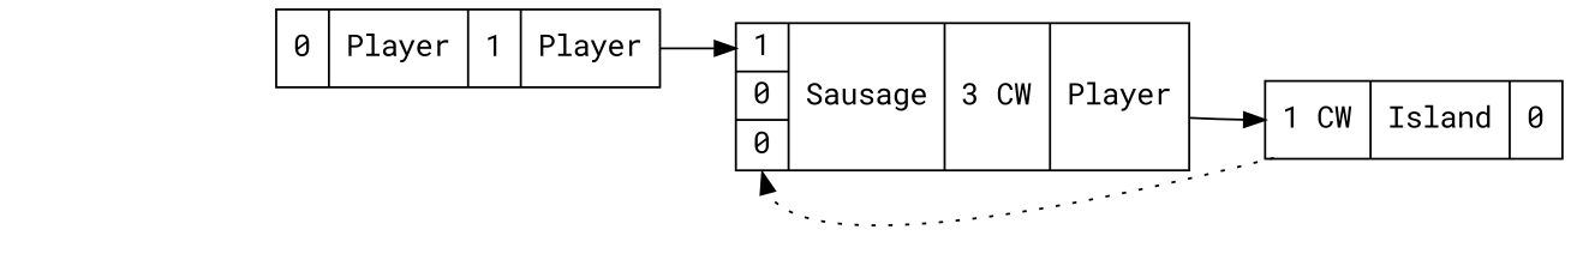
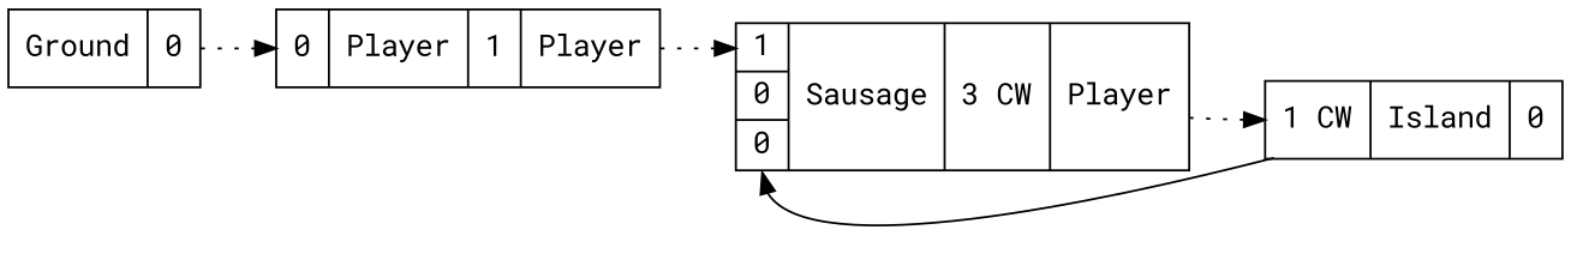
  digraph {
    fontname="Roboto Mono"
    rankdir=LR
    node [fontname="Roboto Mono" shape=record]
    edge [fontname="Roboto Mono"]
    n1 [label="{{<GroundP>0}|{Player}|<PlayerOUT>1|{Player}}"]
    n2 [label="{{<Player>1|<GroundP>0|<Island>0}|{Sausage}|<SausageOUT>3 CW|{Player}}"]
    n3 [label="{{<SausageP>1 CW}|{Island}|<IslandOUT>0}"]
-   n1 -> n2 [headport=Player]
-   n2 -> n3 [headport=SausageP style=solid]
-   n3 -> n2 [headport=Island style=dotted]
+   n4 [label="{{Ground}|<GroundOUT>0}"]
+   n1 -> n2 [headport=Player style=dotted]
+   n2 -> n3 [headport=SausageP style=dotted]
+   n3 -> n2 [headport=Island]
+   n4 -> n1 [headport=GroundP style=dotted]
  }
